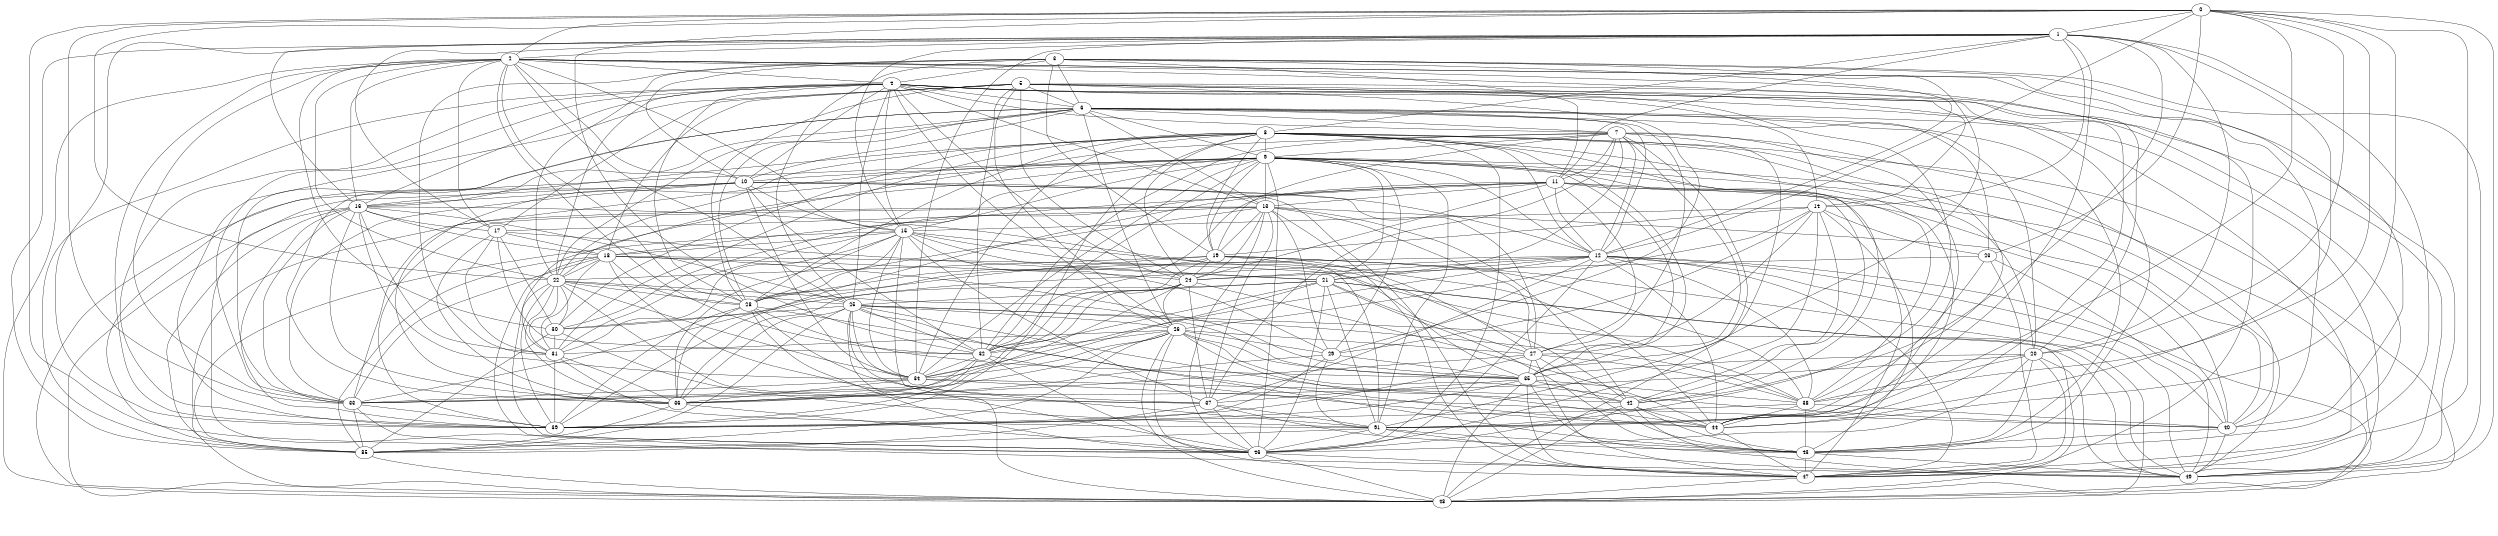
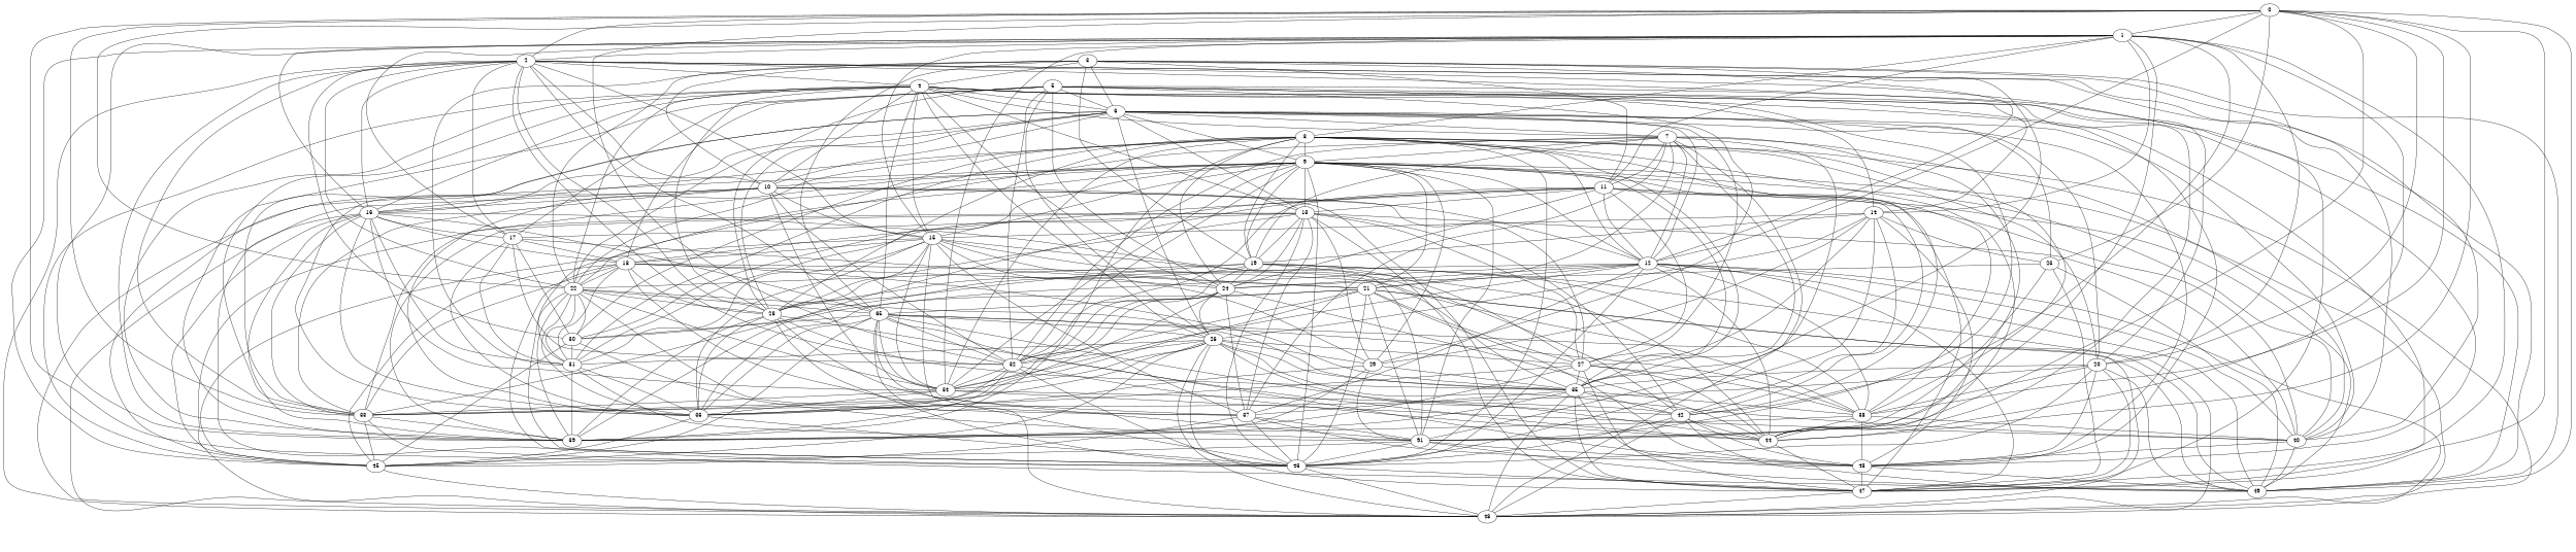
  strict graph {
    0
    1
    2
    12
    20
    22
    23
    32
    33
    38
    n11 [label=91]
    44
    46
    47
    49
    8
    11
    14
    15
    16
    17
    34
    39
    42
-   45 [label=85]
+   45
    4
    10
-   25
+   25 [label=65]
    28
    30
    40
    48
    24
    21
    37
    35
    43
    31
    36
    19
    9
    13
    18
    27
    26
    29
    6
    7
    3
    5
    0 -- 1
    0 -- 2
    0 -- 12
    0 -- 20
    0 -- 22
    0 -- 23
    0 -- 32
    0 -- 33
    0 -- 38
    0 -- n11
    0 -- 44
    0 -- 46
    0 -- 47
    0 -- 49
    1 -- 2
    1 -- 20
    1 -- n11
    1 -- 44
    1 -- 47
    1 -- 8
    1 -- 11
    1 -- 14
    1 -- 15
    1 -- 16
    1 -- 17
    1 -- 34
    1 -- 39
    1 -- 42
    1 -- 45
    2 -- 20
    2 -- 22
    2 -- 32
    2 -- 33
    2 -- 47
    2 -- 49
    2 -- 15
    2 -- 16
    2 -- 17
    2 -- 39
    2 -- 4
    2 -- 10
    2 -- 25
    2 -- 28
    2 -- 30
    2 -- 40
    2 -- 48
    12 -- 38
    12 -- 44
    12 -- 46
    12 -- 47
    12 -- 49
    12 -- 34
    12 -- 28
    12 -- 30
    12 -- 40
    12 -- 48
    12 -- 24
    12 -- 21
    12 -- 37
    20 -- 33
    20 -- 38
    20 -- 46
    20 -- 47
    20 -- 49
    20 -- 35
    20 -- 43
    22 -- 46
    22 -- 34
    22 -- 39
    22 -- 25
    22 -- 28
    22 -- 30
    22 -- 37
    22 -- 35
    22 -- 31
    22 -- 36
    23 -- n11
    23 -- 47
    23 -- 49
    23 -- 24
    32 -- 44
    32 -- 47
    32 -- 34
    32 -- 39
    32 -- 36
    33 -- 49
    33 -- 39
    33 -- 45
    38 -- 44
    38 -- 39
    38 -- 40
    38 -- 43
    n11 -- 46
    n11 -- 49
    n11 -- 45
    n11 -- 43
    44 -- 47
    46 -- 47
    46 -- 48
    47 -- 48
    8 -- 12
    8 -- 20
    8 -- 22
    8 -- 38
    8 -- 44
    8 -- 46
    8 -- 16
    8 -- 34
    8 -- 39
    8 -- 42
    8 -- 28
    8 -- 30
    8 -- 48
    8 -- 24
    8 -- 35
    8 -- 31
    8 -- 19
    8 -- 9
    11 -- 12
    11 -- 32
    11 -- 49
    11 -- 39
    11 -- 42
    11 -- 40
    11 -- 24
    11 -- 31
    11 -- 13
    11 -- 18
    11 -- 27
    14 -- 23
    14 -- 46
    14 -- 15
    14 -- 42
    14 -- 43
    14 -- 19
    14 -- 27
    14 -- 26
    14 -- 29
    15 -- 46
    15 -- 34
    15 -- 42
    15 -- 45
    15 -- 28
    15 -- 21
    15 -- 37
    15 -- 35
    15 -- 31
    15 -- 36
    15 -- 18
    15 -- 29
    16 -- 33
    16 -- n11
    16 -- 17
    16 -- 34
    16 -- 39
    16 -- 45
    16 -- 25
    16 -- 48
    16 -- 31
    16 -- 36
    16 -- 18
    17 -- 32
    17 -- 30
    17 -- 21
    17 -- 31
    17 -- 36
    17 -- 18
    34 -- 33
    34 -- 42
    34 -- 40
    34 -- 36
    42 -- 44
    42 -- 46
    42 -- 49
    42 -- 48
    42 -- 43
    45 -- 48
    4 -- 22
    4 -- 33
    4 -- n11
    4 -- 47
    4 -- 14
    4 -- 15
    4 -- 16
    4 -- 39
    4 -- 45
    4 -- 10
    4 -- 25
    4 -- 28
    4 -- 24
    4 -- 43
    4 -- 13
    4 -- 26
    4 -- 6
    4 -- 7
    10 -- 12
    10 -- 32
    10 -- 33
    10 -- 46
    10 -- 47
    10 -- 15
    10 -- 16
    10 -- 34
    10 -- 48
    10 -- 27
    25 -- 32
    25 -- 38
    25 -- n11
    25 -- 44
    25 -- 49
    25 -- 34
    25 -- 42
    25 -- 45
    25 -- 30
    25 -- 48
    25 -- 36
    25 -- 26
    28 -- 46
    28 -- 39
    28 -- 37
    28 -- 35
    28 -- 43
    28 -- 36
    30 -- n11
    30 -- 45
    30 -- 31
    40 -- 49
    40 -- 43
    24 -- 32
    24 -- 33
    24 -- 44
    24 -- 34
    24 -- 37
    24 -- 26
    21 -- 32
    21 -- 33
    21 -- n11
    21 -- 46
    21 -- 49
    21 -- 25
    21 -- 48
    21 -- 43
    21 -- 36
    21 -- 27
    37 -- n11
    37 -- 46
    37 -- 45
    37 -- 43
    35 -- 38
    35 -- 47
    35 -- 39
    35 -- 42
    35 -- 48
    35 -- 37
    35 -- 43
    43 -- 47
    43 -- 49
    31 -- n11
    31 -- 39
    31 -- 36
    36 -- 46
    36 -- 45
    19 -- 22
    19 -- 32
    19 -- 33
    19 -- 38
    19 -- 44
    19 -- 28
    19 -- 48
    19 -- 24
    19 -- 27
    9 -- 12
    9 -- 32
    9 -- 33
    9 -- 38
    9 -- n11
    9 -- 46
    9 -- 47
    9 -- 15
    9 -- 34
    9 -- 45
    9 -- 10
    9 -- 30
    9 -- 40
    9 -- 48
    9 -- 21
    9 -- 35
    9 -- 31
    9 -- 36
    9 -- 19
    9 -- 13
    9 -- 29
    13 -- 46
    13 -- 47
    13 -- 17
    13 -- 39
    13 -- 42
    13 -- 28
    13 -- 40
    13 -- 48
    13 -- 24
    13 -- 37
    13 -- 19
    13 -- 27
    13 -- 29
    18 -- 22
    18 -- 33
    18 -- 38
    18 -- 46
    18 -- 45
    18 -- 28
    18 -- 24
    18 -- 37
    18 -- 35
    18 -- 31
    27 -- 38
-   27 -- 43
+   27 -- 44
    27 -- 47
    27 -- 39
    27 -- 35
    27 -- 36
    26 -- 32
    26 -- 44
    26 -- 46
    26 -- 34
    26 -- 45
    26 -- 40
    26 -- 48
    26 -- 35
    26 -- 31
    26 -- 36
    26 -- 27
    26 -- 29
    29 -- n11
    29 -- 39
    29 -- 35
    29 -- 36
    6 -- 12
    6 -- 20
    6 -- 22
    6 -- 23
    6 -- 33
-   6 -- 49
+   6 -- 40
    6 -- 16
    6 -- 10
    6 -- 28
    6 -- 43
    6 -- 36
    6 -- 9
    6 -- 13
    6 -- 27
    6 -- 26
    6 -- 7
    7 -- 12
    7 -- 22
    7 -- 32
    7 -- n11
    7 -- 44
    7 -- 11
    7 -- 40
    7 -- 48
    7 -- 21
    7 -- 37
    7 -- 35
    7 -- 19
    7 -- 9
    3 -- 12
    3 -- 22
    3 -- 49
    3 -- 11
    3 -- 4
    3 -- 10
    3 -- 25
    3 -- 40
    3 -- 35
    3 -- 31
    3 -- 19
    3 -- 6
    5 -- 32
    5 -- 44
    5 -- 49
    5 -- 14
    5 -- 17
    5 -- 39
    5 -- 28
    5 -- 24
    5 -- 43
    5 -- 18
    5 -- 26
    5 -- 29
    5 -- 6
  }
